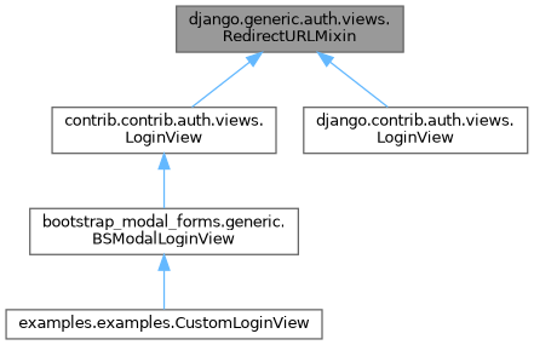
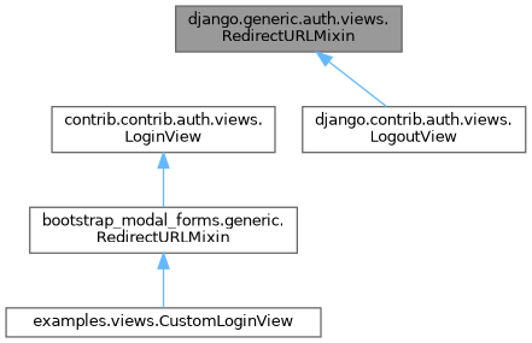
  digraph {
    node [color=gray40 fillcolor=white fontname=Helvetica fontsize=10 shape=box style=filled]
    edge [color=steelblue1 dir=back fontname=Helvetica fontsize=10 labelfontname=Helvetica labelfontsize=10 style=solid]
    n1 [fillcolor=grey60 fontcolor=black height=0.2 label="django.generic.auth.views.\lRedirectURLMixin" width=0.4]
    n2 [height=0.2 label="contrib.contrib.auth.views.\lLoginView" width=0.4]
-   n3 [height=0.2 label="django.contrib.auth.views.\lLoginView" width=0.4]
-   n4 [height=0.2 label="bootstrap_modal_forms.generic.\lBSModalLoginView" width=0.4]
-   n5 [height=0.2 label="examples.examples.CustomLoginView" width=0.4]
-   n1 -> n2
+   n3 [height=0.2 label="django.contrib.auth.views.\lLogoutView" width=0.4]
+   n4 [height=0.2 label="bootstrap_modal_forms.generic.\lRedirectURLMixin" width=0.4]
+   n5 [height=0.2 label="examples.views.CustomLoginView" width=0.4]
    n1 -> n3
    n2 -> n4
    n4 -> n5
  }
